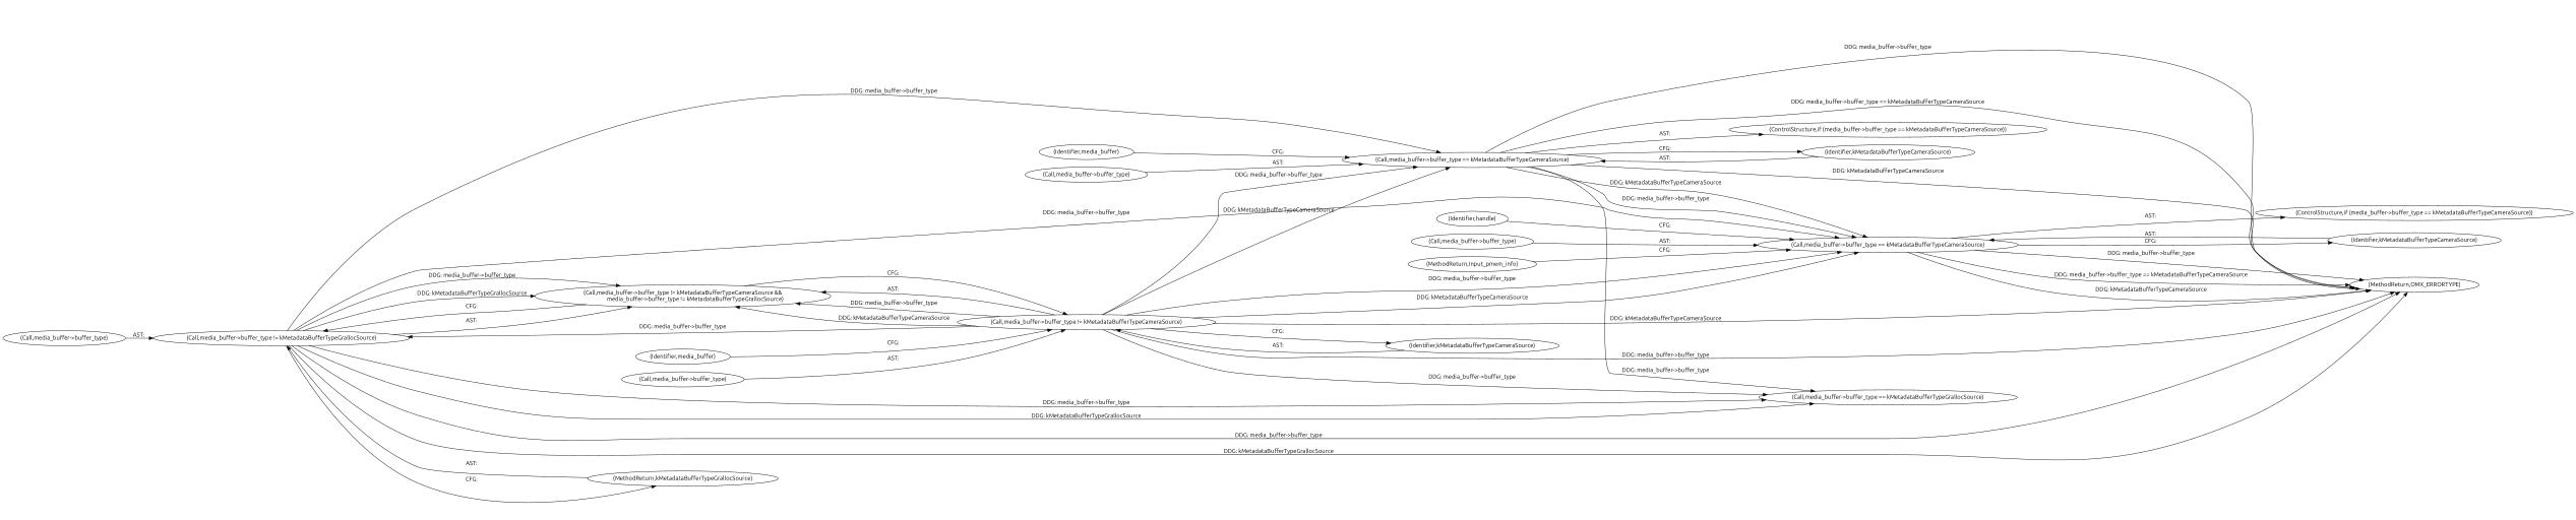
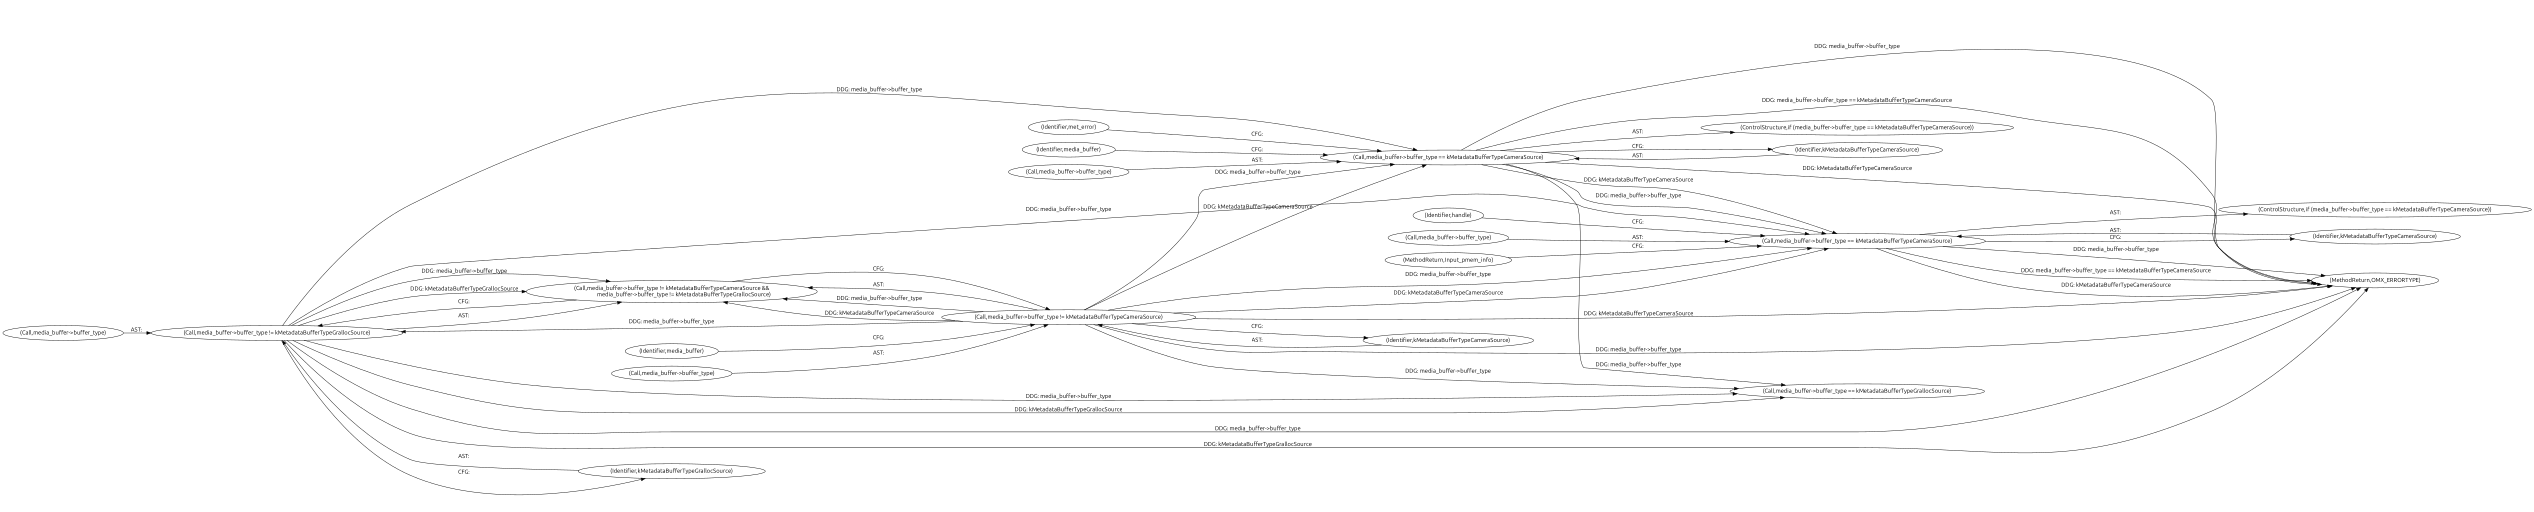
  digraph {
    fontname=Ubuntu
    rankdir=LR
    node [fontname=Ubuntu]
    edge [fontname=Ubuntu]
    n1 [label="(Call,media_buffer->buffer_type == kMetadataBufferTypeCameraSource)"]
    n2 [label="(MethodReturn,OMX_ERRORTYPE)"]
    n3 [label="(ControlStructure,if (media_buffer->buffer_type == kMetadataBufferTypeCameraSource))"]
    n4 [label="(Identifier,kMetadataBufferTypeCameraSource)"]
    n5 [label="(Call,media_buffer->buffer_type != kMetadataBufferTypeGrallocSource)"]
    n6 [label="(Call,media_buffer->buffer_type == kMetadataBufferTypeCameraSource)"]
-   n7 [label="(MethodReturn,kMetadataBufferTypeGrallocSource)"]
+   n7 [label="(Identifier,kMetadataBufferTypeGrallocSource)"]
    n8 [label="(Call,media_buffer->buffer_type != kMetadataBufferTypeCameraSource &&\n                    media_buffer->buffer_type != kMetadataBufferTypeGrallocSource)"]
    n9 [label="(Call,media_buffer->buffer_type == kMetadataBufferTypeGrallocSource)"]
    n10 [label="(ControlStructure,if (media_buffer->buffer_type == kMetadataBufferTypeCameraSource))"]
    n11 [label="(Identifier,kMetadataBufferTypeCameraSource)"]
    n12 [label="(Call,media_buffer->buffer_type != kMetadataBufferTypeCameraSource)"]
    n13 [label="(Identifier,kMetadataBufferTypeCameraSource)"]
    n14 [label="(Identifier,media_buffer)"]
    n15 [label="(Call,media_buffer->buffer_type)"]
+   n16 [label="(Identifier,met_error)"]
    n17 [label="(Call,media_buffer->buffer_type)"]
    n18 [label="(Identifier,media_buffer)"]
    n19 [label="(Identifier,handle)"]
    n20 [label="(Call,media_buffer->buffer_type)"]
    n21 [label="(Call,media_buffer->buffer_type)"]
    n22 [label="(MethodReturn,Input_pmem_info)"]
    n1 -> n2 [label="DDG: media_buffer->buffer_type"]
    n1 -> n2 [label="DDG: media_buffer->buffer_type == kMetadataBufferTypeCameraSource"]
    n1 -> n2 [label="DDG: kMetadataBufferTypeCameraSource"]
    n1 -> n3 [label="AST: "]
    n1 -> n4 [label="CFG: "]
    n4 -> n1 [label="AST: "]
    n5 -> n1 [label="DDG: media_buffer->buffer_type"]
    n5 -> n2 [label="DDG: media_buffer->buffer_type"]
    n5 -> n2 [label="DDG: kMetadataBufferTypeGrallocSource"]
    n5 -> n6 [label="DDG: media_buffer->buffer_type"]
    n5 -> n7 [label="CFG: "]
    n5 -> n8 [label="AST: "]
    n5 -> n8 [label="DDG: media_buffer->buffer_type"]
    n5 -> n8 [label="DDG: kMetadataBufferTypeGrallocSource"]
    n5 -> n9 [label="DDG: media_buffer->buffer_type"]
    n5 -> n9 [label="DDG: kMetadataBufferTypeGrallocSource"]
    n6 -> n1 [label="DDG: media_buffer->buffer_type"]
    n6 -> n1 [label="DDG: kMetadataBufferTypeCameraSource"]
    n6 -> n2 [label="DDG: kMetadataBufferTypeCameraSource"]
    n6 -> n2 [label="DDG: media_buffer->buffer_type"]
    n6 -> n2 [label="DDG: media_buffer->buffer_type == kMetadataBufferTypeCameraSource"]
    n6 -> n9 [label="DDG: media_buffer->buffer_type"]
    n6 -> n10 [label="AST: "]
    n6 -> n11 [label="CFG: "]
    n7 -> n5 [label="AST: "]
    n8 -> n5 [label="CFG: "]
    n8 -> n12 [label="CFG: "]
    n11 -> n6 [label="AST: "]
    n12 -> n1 [label="DDG: media_buffer->buffer_type"]
    n12 -> n1 [label="DDG: kMetadataBufferTypeCameraSource"]
    n12 -> n2 [label="DDG: media_buffer->buffer_type"]
    n12 -> n2 [label="DDG: kMetadataBufferTypeCameraSource"]
    n12 -> n5 [label="DDG: media_buffer->buffer_type"]
    n12 -> n6 [label="DDG: media_buffer->buffer_type"]
    n12 -> n6 [label="DDG: kMetadataBufferTypeCameraSource"]
    n12 -> n8 [label="AST: "]
    n12 -> n8 [label="DDG: media_buffer->buffer_type"]
    n12 -> n8 [label="DDG: kMetadataBufferTypeCameraSource"]
    n12 -> n9 [label="DDG: media_buffer->buffer_type"]
    n12 -> n13 [label="CFG: "]
    n13 -> n12 [label="AST: "]
    n14 -> n12 [label="CFG: "]
    n15 -> n5 [label="AST: "]
+   n16 -> n6 [label="CFG: "]
    n17 -> n12 [label="AST: "]
    n18 -> n6 [label="CFG: "]
    n19 -> n1 [label="CFG: "]
    n20 -> n1 [label="AST: "]
    n21 -> n6 [label="AST: "]
    n22 -> n1 [label="CFG: "]
  }
